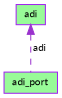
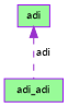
  digraph {
    fontname=Lato
    node [color=purple fillcolor=palegreen fontname=Lato fontsize=10 shape=record style=filled]
-   n1 [fontcolor=black height=0.2 label=adi_port width=0.4]
+   n1 [fontcolor=black height=0.2 label=adi_adi width=0.4]
    n2 [height=0.2 label=adi width=0.4]
    n2 -> n1 [color=darkorchid3 dir=back fontname=Lato fontsize=10 label=" adi" labelfontname=Helvetica labelfontsize=10 style=dashed]
  }
